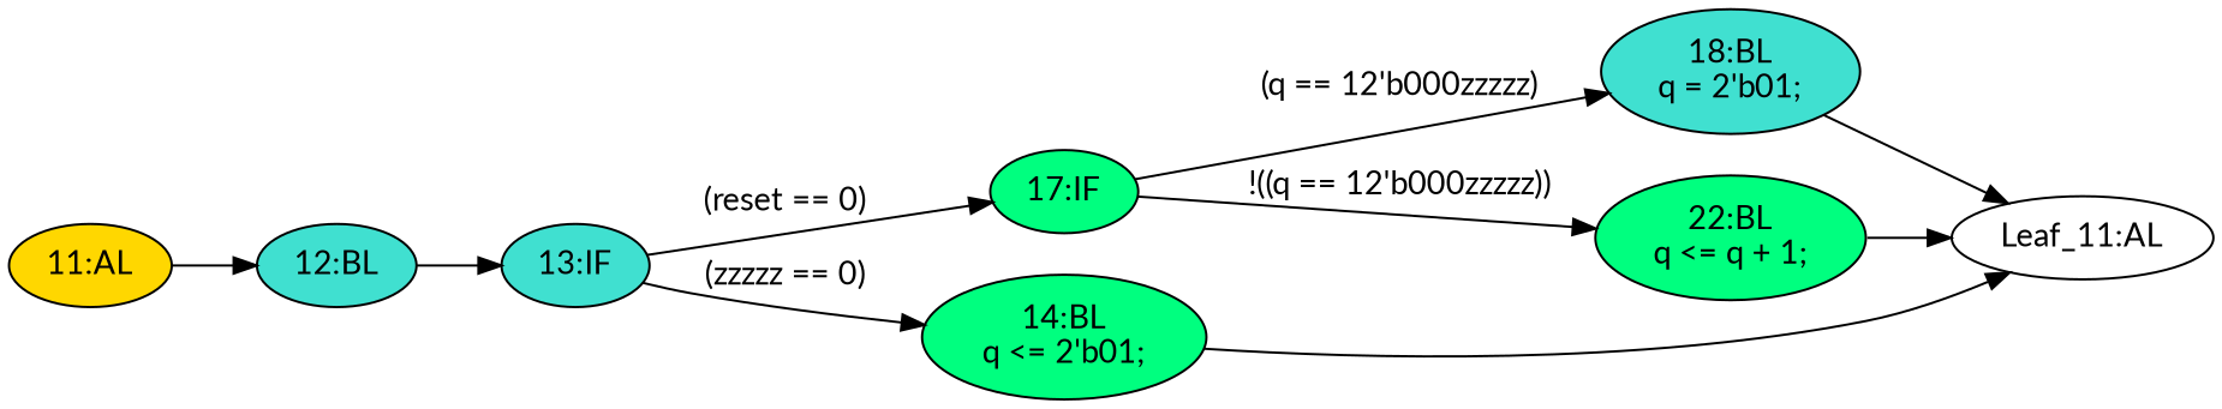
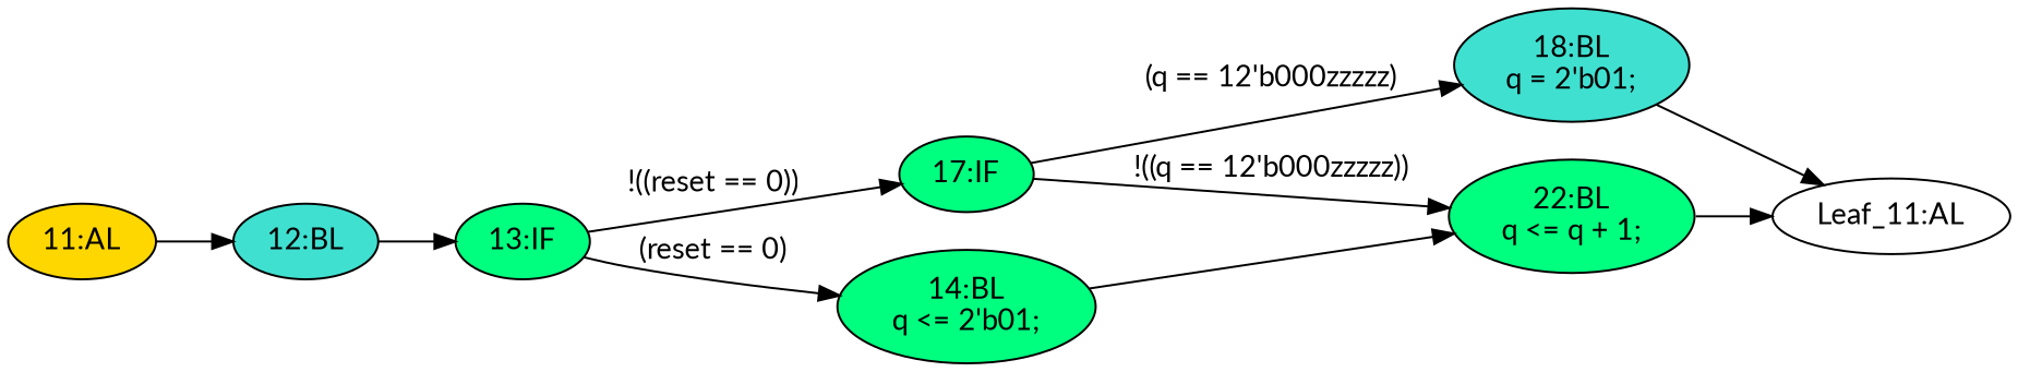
  strict digraph {
    fontname=Lato
    rankdir=LR
    node [fillcolor=springgreen fontname=Lato statements="[]" style=filled typ=Block]
    edge [cond="[]" fontname=Lato lineno=None]
    n1 [ast="<pyverilog.vparser.ast.IfStatement object at 0x7f2104ea1550>" label="17:IF" typ=IfStatement]
    n2 [ast="<pyverilog.vparser.ast.Block object at 0x7f2104ea1690>" label="22:BL\nq <= q + 1;" statements="[<pyverilog.vparser.ast.NonblockingSubstitution object at 0x7f2104ea16d0>]"]
    n3 [ast="<pyverilog.vparser.ast.Block object at 0x7f2104ea1910>" fillcolor=turquoise label="18:BL\nq = 2'b01;" statements="[<pyverilog.vparser.ast.BlockingSubstitution object at 0x7f2104ea1950>]"]
    n4 [def_var="['q']" label="Leaf_11:AL" fillcolor="" statements="" style="" typ=""]
    n5 [ast="<pyverilog.vparser.ast.Block object at 0x7f2104ea1d10>" label="14:BL\nq <= 2'b01;" statements="[<pyverilog.vparser.ast.NonblockingSubstitution object at 0x7f2104ea1bd0>]"]
-   n6 [ast="<pyverilog.vparser.ast.IfStatement object at 0x7f2104ea1f50>" fillcolor=turquoise label="13:IF" typ=IfStatement]
+   n6 [ast="<pyverilog.vparser.ast.IfStatement object at 0x7f2104ea1f50>" label="13:IF" typ=IfStatement]
    n7 [ast="<pyverilog.vparser.ast.Block object at 0x7f2104ea1f10>" fillcolor=turquoise label="12:BL"]
    n8 [ast="<pyverilog.vparser.ast.Always object at 0x7f2104ea1d90>" clk_sens=True fillcolor=gold label="11:AL" sens="['clk', 'reset']" typ=Always use_var="['reset', 'q']"]
    n1 -> n2 [cond="['q']" label="!((q == 12'b000zzzzz))" lineno=17]
    n1 -> n3 [cond="['q']" label="(q == 12'b000zzzzz)" lineno=17]
    n2 -> n4
    n3 -> n4
-   n5 -> n4
-   n6 -> n1 [cond="['reset']" label="(reset == 0)" lineno=13]
-   n6 -> n5 [cond="['reset']" label="(zzzzz == 0)" lineno=13]
+   n5 -> n2
+   n6 -> n1 [cond="['reset']" label="!((reset == 0))" lineno=13]
+   n6 -> n5 [cond="['reset']" label="(reset == 0)" lineno=13]
    n7 -> n6
    n8 -> n7
  }
